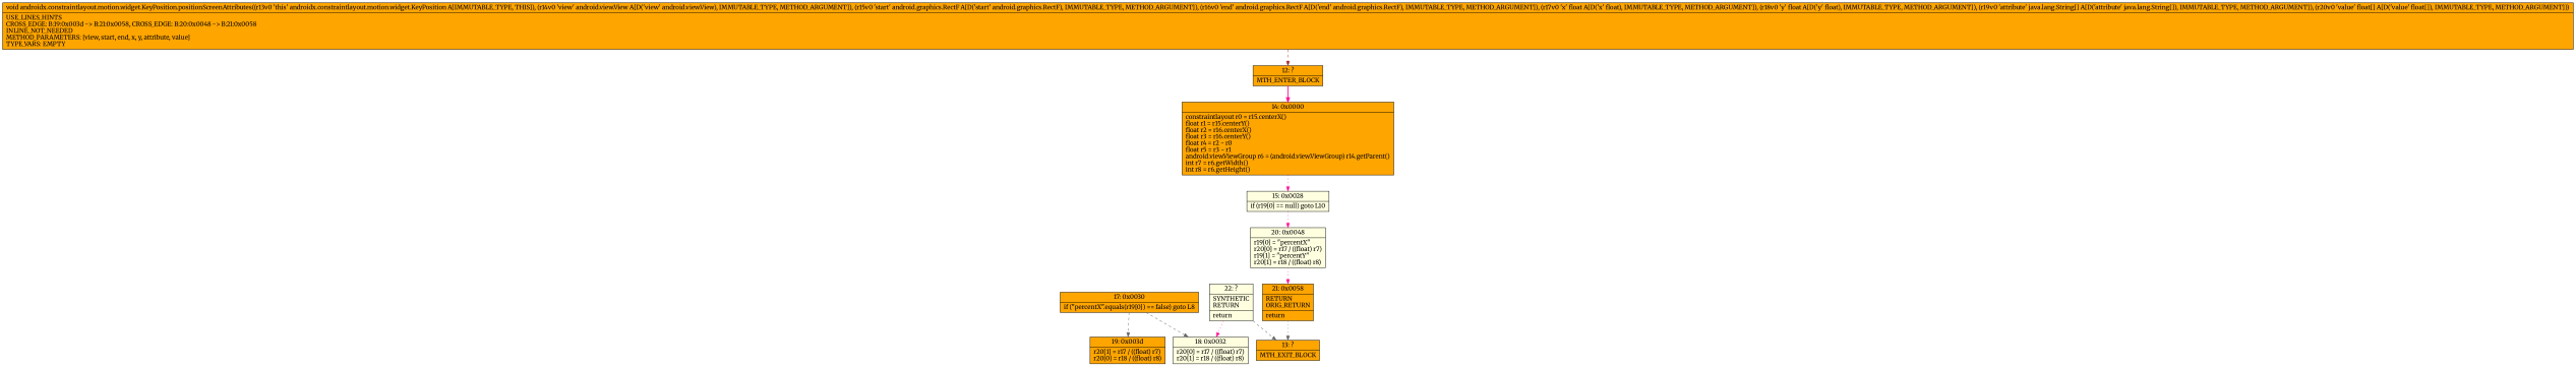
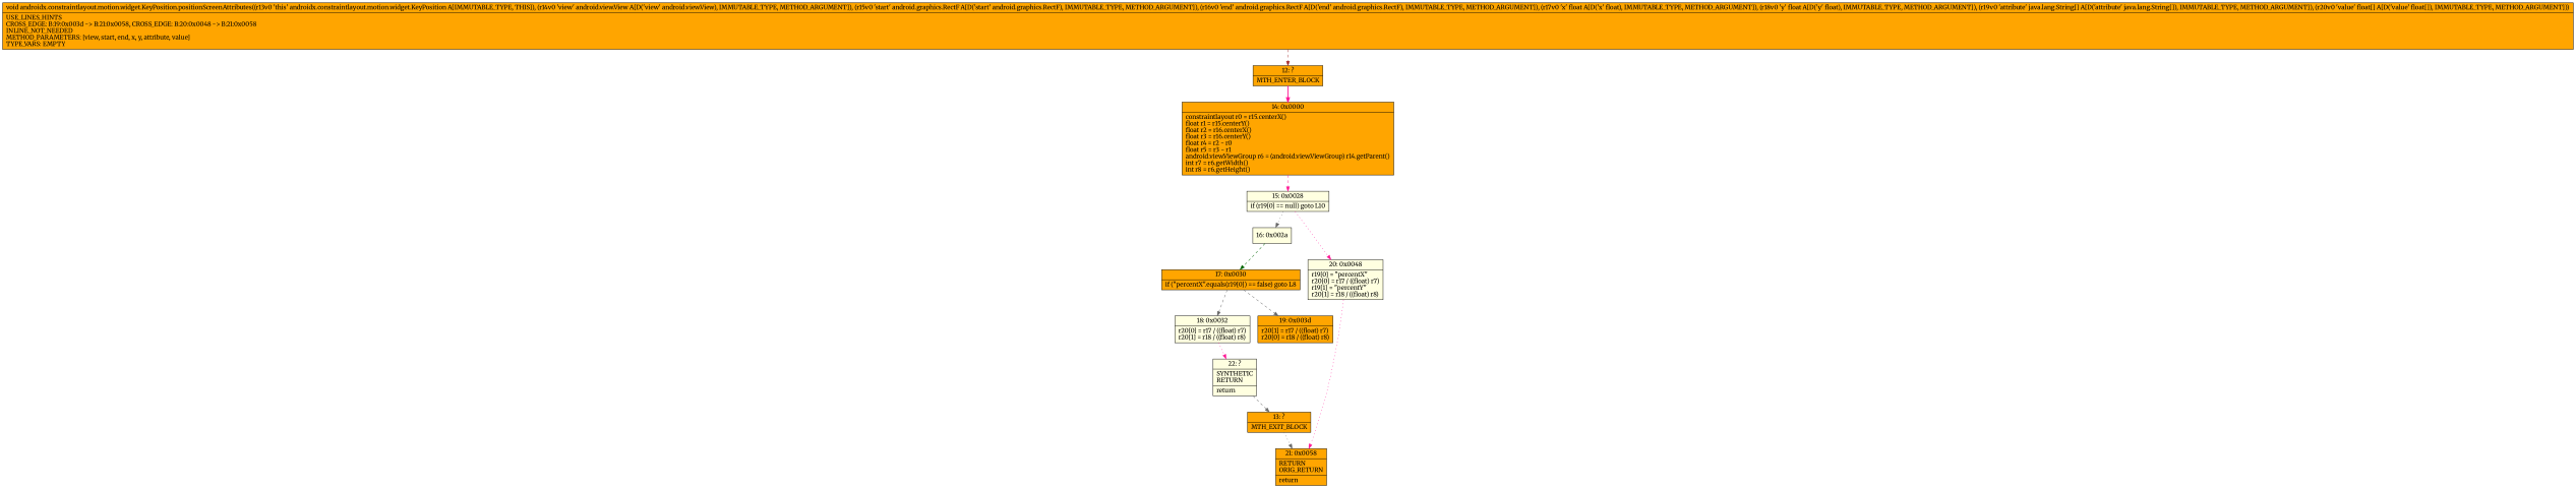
  digraph {
    fontname=Merriweather
    node [fillcolor=orange fontname=Merriweather shape=record style=filled]
    edge [color=deeppink fontname=Merriweather style=dashed]
    n1 [label="{12\:\ ?|MTH_ENTER_BLOCK\l}"]
    n2 [label="{14\:\ 0x0000|constraintlayout r0 = r15.centerX()\lfloat r1 = r15.centerY()\lfloat r2 = r16.centerX()\lfloat r3 = r16.centerY()\lfloat r4 = r2 \- r0\lfloat r5 = r3 \- r1\landroid.view.ViewGroup r6 = (android.view.ViewGroup) r14.getParent()\lint r7 = r6.getWidth()\lint r8 = r6.getHeight()\l}"]
    n3 [fillcolor=lightyellow label="{15\:\ 0x0028|if (r19[0] == null) goto L10\l}"]
+   n4 [fillcolor=lightyellow label="{16\:\ 0x002a}"]
    n5 [fillcolor=lightyellow label="{20\:\ 0x0048|r19[0] = \"percentX\"\lr20[0] = r17 \/ ((float) r7)\lr19[1] = \"percentY\"\lr20[1] = r18 \/ ((float) r8)\l}"]
    n6 [label="{17\:\ 0x0030|if (\"percentX\".equals(r19[0]) == false) goto L8\l}"]
    n7 [label="{21\:\ 0x0058|RETURN\lORIG_RETURN\l|return\l}"]
    n8 [fillcolor=lightyellow label="{18\:\ 0x0032|r20[0] = r17 \/ ((float) r7)\lr20[1] = r18 \/ ((float) r8)\l}"]
    n9 [label="{19\:\ 0x003d|r20[1] = r17 \/ ((float) r7)\lr20[0] = r18 \/ ((float) r8)\l}"]
    n10 [fillcolor=lightyellow label="{22\:\ ?|SYNTHETIC\lRETURN\l|return\l}"]
    n11 [label="{13\:\ ?|MTH_EXIT_BLOCK\l}"]
    n12 [label="{void androidx.constraintlayout.motion.widget.KeyPosition.positionScreenAttributes((r13v0 'this' androidx.constraintlayout.motion.widget.KeyPosition A[IMMUTABLE_TYPE, THIS]), (r14v0 'view' android.view.View A[D('view' android.view.View), IMMUTABLE_TYPE, METHOD_ARGUMENT]), (r15v0 'start' android.graphics.RectF A[D('start' android.graphics.RectF), IMMUTABLE_TYPE, METHOD_ARGUMENT]), (r16v0 'end' android.graphics.RectF A[D('end' android.graphics.RectF), IMMUTABLE_TYPE, METHOD_ARGUMENT]), (r17v0 'x' float A[D('x' float), IMMUTABLE_TYPE, METHOD_ARGUMENT]), (r18v0 'y' float A[D('y' float), IMMUTABLE_TYPE, METHOD_ARGUMENT]), (r19v0 'attribute' java.lang.String[] A[D('attribute' java.lang.String[]), IMMUTABLE_TYPE, METHOD_ARGUMENT]), (r20v0 'value' float[] A[D('value' float[]), IMMUTABLE_TYPE, METHOD_ARGUMENT]))  | USE_LINES_HINTS\lCROSS_EDGE: B:19:0x003d \-\> B:21:0x0058, CROSS_EDGE: B:20:0x0048 \-\> B:21:0x0058\lINLINE_NOT_NEEDED\lMETHOD_PARAMETERS: [view, start, end, x, y, attribute, value]\lTYPE_VARS: EMPTY\l}"]
    n1 -> n2 [style=bold]
-   n2 -> n3 [style=dotted]
+   n2 -> n3
+   n3 -> n4 [color=gray40 style=dotted]
    n3 -> n5 [style=dotted]
+   n4 -> n6 [color=darkgreen]
    n5 -> n7 [style=dotted]
    n6 -> n8 [color=gray40]
    n6 -> n9 [color=gray40]
-   n7 -> n11 [color=gray40 style=dotted]
-   n10 -> n8 [style=dotted]
+   n11 -> n7 [color=gray40 style=dotted]
+   n8 -> n10 [style=dotted]
    n10 -> n11 [color=gray40]
    n12 -> n1 [color=brown]
  }
